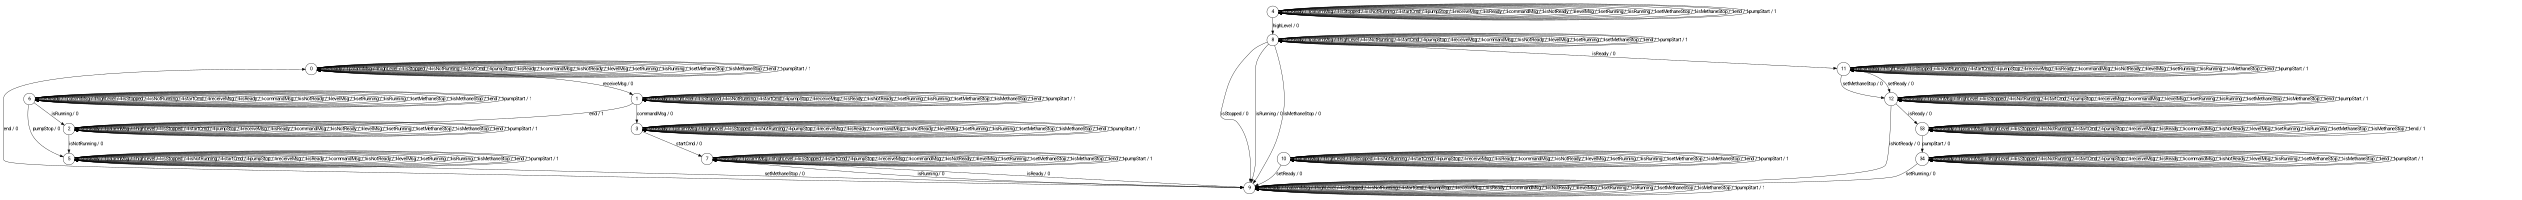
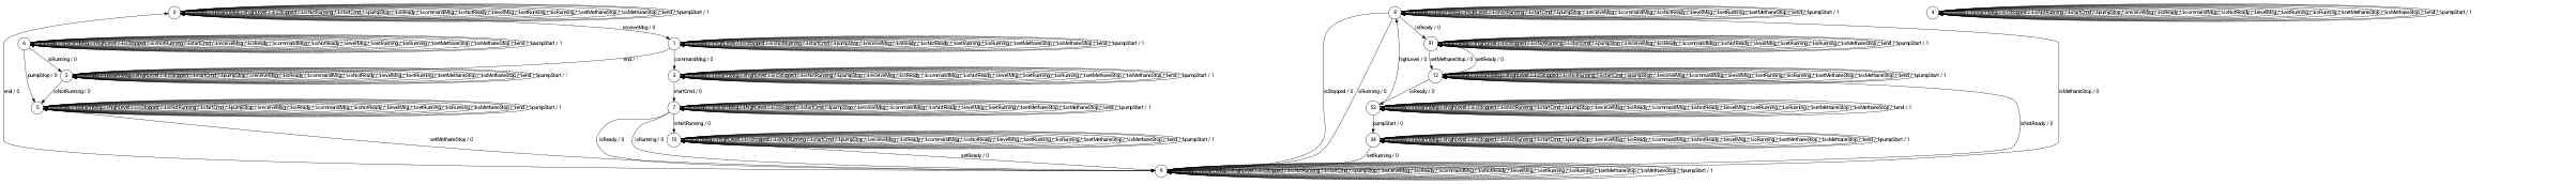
  digraph {
    fontname=Roboto
    node [fontname=Roboto shape=circle]
    edge [fontname=Roboto]
    n1 [label=0]
    n2 [label=1]
    n3 [label=2]
    n4 [label=3]
    n5 [label=5]
    n6 [label=7]
    n7 [label=4]
    n8 [label=8]
    n9 [label=9]
    n10 [label=6]
    n11 [label=10]
-   n12 [label=11]
+   n12 [label=91]
    n13 [label=12]
    n14 [label=53]
    n15 [label=34]
    n1 -> n1 [label="setReady / 1"]
    n1 -> n1 [label="palarmMsg / 1"]
    n1 -> n1 [label="highLevel / 1"]
    n1 -> n1 [label="isStopped / 1"]
    n1 -> n1 [label="isNotRunning / 1"]
    n1 -> n1 [label="startCmd / 1"]
    n1 -> n1 [label="pumpStop / 1"]
    n1 -> n1 [label="isReady / 1"]
    n1 -> n1 [label="commandMsg / 1"]
    n1 -> n1 [label="isNotReady / 1"]
    n1 -> n1 [label="levelMsg / 1"]
    n1 -> n1 [label="setRunning / 1"]
    n1 -> n1 [label="isRunning / 1"]
    n1 -> n1 [label="setMethaneStop / 1"]
    n1 -> n1 [label="isMethaneStop / 1"]
    n1 -> n1 [label="end / 1"]
    n1 -> n1 [label="pumpStart / 1"]
    n1 -> n2 [label="receiveMsg / 0"]
    n2 -> n2 [label="setReady / 1"]
    n2 -> n2 [label="highLevel / 1"]
    n2 -> n2 [label="isStopped / 1"]
    n2 -> n2 [label="isNotRunning / 1"]
    n2 -> n2 [label="startCmd / 1"]
    n2 -> n2 [label="pumpStop / 1"]
    n2 -> n2 [label="receiveMsg / 1"]
    n2 -> n2 [label="isReady / 1"]
    n2 -> n2 [label="isNotReady / 1"]
    n2 -> n2 [label="setRunning / 1"]
    n2 -> n2 [label="isRunning / 1"]
    n2 -> n2 [label="setMethaneStop / 1"]
    n2 -> n2 [label="isMethaneStop / 1"]
    n2 -> n2 [label="end / 1"]
    n2 -> n2 [label="pumpStart / 1"]
    n2 -> n3 [label="end / 1"]
    n2 -> n4 [label="commandMsg / 0"]
    n3 -> n3 [label="setReady / 1"]
    n3 -> n3 [label="palarmMsg / 1"]
    n3 -> n3 [label="highLevel / 1"]
    n3 -> n3 [label="isStopped / 1"]
    n3 -> n3 [label="startCmd / 1"]
    n3 -> n3 [label="pumpStop / 1"]
    n3 -> n3 [label="receiveMsg / 1"]
    n3 -> n3 [label="isReady / 1"]
    n3 -> n3 [label="commandMsg / 1"]
    n3 -> n3 [label="isNotReady / 1"]
    n3 -> n3 [label="levelMsg / 1"]
    n3 -> n3 [label="setRunning / 1"]
    n3 -> n3 [label="setMethaneStop / 1"]
    n3 -> n3 [label="isMethaneStop / 1"]
    n3 -> n3 [label="end / 1"]
    n3 -> n3 [label="pumpStart / 1"]
    n3 -> n5 [label="isNotRunning / 0"]
    n4 -> n4 [label="setReady / 1"]
    n4 -> n4 [label="palarmMsg / 1"]
    n4 -> n4 [label="highLevel / 1"]
    n4 -> n4 [label="isStopped / 1"]
    n4 -> n4 [label="isNotRunning / 1"]
    n4 -> n4 [label="pumpStop / 1"]
    n4 -> n4 [label="receiveMsg / 1"]
    n4 -> n4 [label="isReady / 1"]
    n4 -> n4 [label="commandMsg / 1"]
    n4 -> n4 [label="isNotReady / 1"]
    n4 -> n4 [label="levelMsg / 1"]
    n4 -> n4 [label="setRunning / 1"]
    n4 -> n4 [label="isRunning / 1"]
    n4 -> n4 [label="setMethaneStop / 1"]
    n4 -> n4 [label="isMethaneStop / 1"]
    n4 -> n4 [label="end / 1"]
    n4 -> n4 [label="pumpStart / 1"]
    n4 -> n6 [label="startCmd / 0"]
    n5 -> n5 [label="setReady / 1"]
    n5 -> n5 [label="palarmMsg / 1"]
    n5 -> n5 [label="highLevel / 1"]
    n5 -> n5 [label="isStopped / 1"]
    n5 -> n5 [label="isNotRunning / 1"]
    n5 -> n5 [label="startCmd / 1"]
    n5 -> n5 [label="pumpStop / 1"]
    n5 -> n5 [label="receiveMsg / 1"]
    n5 -> n5 [label="isReady / 1"]
    n5 -> n5 [label="commandMsg / 1"]
    n5 -> n5 [label="isNotReady / 1"]
    n5 -> n5 [label="levelMsg / 1"]
    n5 -> n5 [label="setRunning / 1"]
    n5 -> n5 [label="isRunning / 1"]
    n5 -> n5 [label="isMethaneStop / 1"]
    n5 -> n5 [label="end / 1"]
    n5 -> n5 [label="pumpStart / 1"]
    n5 -> n9 [label="setMethaneStop / 0"]
    n6 -> n6 [label="setReady / 1"]
    n6 -> n6 [label="palarmMsg / 1"]
    n6 -> n6 [label="highLevel / 1"]
    n6 -> n6 [label="isStopped / 1"]
    n6 -> n6 [label="startCmd / 1"]
    n6 -> n6 [label="pumpStop / 1"]
    n6 -> n6 [label="receiveMsg / 1"]
    n6 -> n6 [label="commandMsg / 1"]
    n6 -> n6 [label="isNotReady / 1"]
    n6 -> n6 [label="levelMsg / 1"]
    n6 -> n6 [label="setRunning / 1"]
    n6 -> n6 [label="setMethaneStop / 1"]
    n6 -> n6 [label="isMethaneStop / 1"]
    n6 -> n6 [label="end / 1"]
    n6 -> n6 [label="pumpStart / 1"]
    n6 -> n9 [label="isReady / 0"]
    n6 -> n9 [label="isRunning / 0"]
+   n6 -> n11 [label="isNotRunning / 0"]
    n7 -> n7 [label="setReady / 1"]
    n7 -> n7 [label="palarmMsg / 1"]
    n7 -> n7 [label="isStopped / 1"]
    n7 -> n7 [label="isNotRunning / 1"]
    n7 -> n7 [label="startCmd / 1"]
    n7 -> n7 [label="pumpStop / 1"]
    n7 -> n7 [label="receiveMsg / 1"]
    n7 -> n7 [label="isReady / 1"]
    n7 -> n7 [label="commandMsg / 1"]
    n7 -> n7 [label="isNotReady / 1"]
    n7 -> n7 [label="levelMsg / 1"]
    n7 -> n7 [label="setRunning / 1"]
    n7 -> n7 [label="isRunning / 1"]
    n7 -> n7 [label="setMethaneStop / 1"]
    n7 -> n7 [label="isMethaneStop / 1"]
    n7 -> n7 [label="end / 1"]
    n7 -> n7 [label="pumpStart / 1"]
-   n7 -> n8 [label="highLevel / 0"]
+   n14 -> n8 [label="highLevel / 0"]
    n8 -> n8 [label="setReady / 1"]
    n8 -> n8 [label="palarmMsg / 1"]
    n8 -> n8 [label="highLevel / 1"]
    n8 -> n8 [label="isNotRunning / 1"]
    n8 -> n8 [label="startCmd / 1"]
    n8 -> n8 [label="pumpStop / 1"]
    n8 -> n8 [label="receiveMsg / 1"]
    n8 -> n8 [label="commandMsg / 1"]
    n8 -> n8 [label="isNotReady / 1"]
    n8 -> n8 [label="levelMsg / 1"]
    n8 -> n8 [label="setRunning / 1"]
    n8 -> n8 [label="setMethaneStop / 1"]
    n8 -> n8 [label="end / 1"]
    n8 -> n8 [label="pumpStart / 1"]
    n8 -> n9 [label="isStopped / 0"]
    n8 -> n9 [label="isRunning / 0"]
    n8 -> n9 [label="isMethaneStop / 0"]
    n8 -> n12 [label="isReady / 0"]
    n9 -> n1 [label="end / 0"]
    n9 -> n9 [label="setReady / 1"]
    n9 -> n9 [label="palarmMsg / 1"]
    n9 -> n9 [label="highLevel / 1"]
    n9 -> n9 [label="isStopped / 1"]
    n9 -> n9 [label="isNotRunning / 1"]
    n9 -> n9 [label="startCmd / 1"]
    n9 -> n9 [label="pumpStop / 1"]
    n9 -> n9 [label="receiveMsg / 1"]
    n9 -> n9 [label="isReady / 1"]
    n9 -> n9 [label="commandMsg / 1"]
    n9 -> n9 [label="isNotReady / 1"]
    n9 -> n9 [label="levelMsg / 1"]
    n9 -> n9 [label="setRunning / 1"]
    n9 -> n9 [label="isRunning / 1"]
    n9 -> n9 [label="setMethaneStop / 1"]
    n9 -> n9 [label="isMethaneStop / 1"]
    n9 -> n9 [label="pumpStart / 1"]
    n10 -> n3 [label="isRunning / 0"]
    n10 -> n5 [label="pumpStop / 0"]
    n10 -> n10 [label="setReady / 1"]
    n10 -> n10 [label="palarmMsg / 1"]
    n10 -> n10 [label="highLevel / 1"]
    n10 -> n10 [label="isStopped / 1"]
    n10 -> n10 [label="isNotRunning / 1"]
    n10 -> n10 [label="startCmd / 1"]
    n10 -> n10 [label="receiveMsg / 1"]
    n10 -> n10 [label="isReady / 1"]
    n10 -> n10 [label="commandMsg / 1"]
    n10 -> n10 [label="isNotReady / 1"]
    n10 -> n10 [label="levelMsg / 1"]
    n10 -> n10 [label="setRunning / 1"]
    n10 -> n10 [label="isRunning / 1"]
    n10 -> n10 [label="setMethaneStop / 1"]
    n10 -> n10 [label="isMethaneStop / 1"]
    n10 -> n10 [label="end / 1"]
    n10 -> n10 [label="pumpStart / 1"]
    n11 -> n9 [label="setReady / 0"]
    n11 -> n11 [label="palarmMsg / 1"]
    n11 -> n11 [label="highLevel / 1"]
    n11 -> n11 [label="isStopped / 1"]
    n11 -> n11 [label="isNotRunning / 1"]
    n11 -> n11 [label="startCmd / 1"]
    n11 -> n11 [label="pumpStop / 1"]
    n11 -> n11 [label="receiveMsg / 1"]
    n11 -> n11 [label="isReady / 1"]
    n11 -> n11 [label="commandMsg / 1"]
    n11 -> n11 [label="isNotReady / 1"]
    n11 -> n11 [label="levelMsg / 1"]
    n11 -> n11 [label="setRunning / 1"]
    n11 -> n11 [label="isRunning / 1"]
    n11 -> n11 [label="setMethaneStop / 1"]
    n11 -> n11 [label="isMethaneStop / 1"]
    n11 -> n11 [label="end / 1"]
    n11 -> n11 [label="pumpStart / 1"]
    n12 -> n12 [label="palarmMsg / 1"]
    n12 -> n12 [label="highLevel / 1"]
    n12 -> n12 [label="isStopped / 1"]
    n12 -> n12 [label="isNotRunning / 1"]
    n12 -> n12 [label="startCmd / 1"]
    n12 -> n12 [label="pumpStop / 1"]
    n12 -> n12 [label="receiveMsg / 1"]
    n12 -> n12 [label="isReady / 1"]
    n12 -> n12 [label="commandMsg / 1"]
    n12 -> n12 [label="isNotReady / 1"]
    n12 -> n12 [label="levelMsg / 1"]
    n12 -> n12 [label="setRunning / 1"]
    n12 -> n12 [label="isRunning / 1"]
    n12 -> n12 [label="isMethaneStop / 1"]
    n12 -> n12 [label="end / 1"]
    n12 -> n12 [label="pumpStart / 1"]
    n12 -> n13 [label="setReady / 0"]
    n12 -> n13 [label="setMethaneStop / 0"]
    n13 -> n9 [label="isNotReady / 0"]
    n13 -> n13 [label="setReady / 1"]
    n13 -> n13 [label="palarmMsg / 1"]
    n13 -> n13 [label="highLevel / 1"]
    n13 -> n13 [label="isStopped / 1"]
    n13 -> n13 [label="isNotRunning / 1"]
    n13 -> n13 [label="startCmd / 1"]
    n13 -> n13 [label="pumpStop / 1"]
    n13 -> n13 [label="receiveMsg / 1"]
    n13 -> n13 [label="commandMsg / 1"]
    n13 -> n13 [label="levelMsg / 1"]
    n13 -> n13 [label="setRunning / 1"]
    n13 -> n13 [label="isRunning / 1"]
    n13 -> n13 [label="setMethaneStop / 1"]
    n13 -> n13 [label="isMethaneStop / 1"]
    n13 -> n13 [label="end / 1"]
    n13 -> n13 [label="pumpStart / 1"]
    n13 -> n14 [label="isReady / 0"]
    n14 -> n14 [label="setReady / 1"]
    n14 -> n14 [label="palarmMsg / 1"]
    n14 -> n14 [label="highLevel / 1"]
    n14 -> n14 [label="isStopped / 1"]
    n14 -> n14 [label="isNotRunning / 1"]
    n14 -> n14 [label="startCmd / 1"]
    n14 -> n14 [label="pumpStop / 1"]
    n14 -> n14 [label="receiveMsg / 1"]
    n14 -> n14 [label="isReady / 1"]
    n14 -> n14 [label="commandMsg / 1"]
    n14 -> n14 [label="isNotReady / 1"]
    n14 -> n14 [label="levelMsg / 1"]
    n14 -> n14 [label="setRunning / 1"]
    n14 -> n14 [label="isRunning / 1"]
    n14 -> n14 [label="setMethaneStop / 1"]
    n14 -> n14 [label="isMethaneStop / 1"]
    n14 -> n14 [label="end / 1"]
    n14 -> n15 [label="pumpStart / 0"]
    n15 -> n9 [label="setRunning / 0"]
    n15 -> n15 [label="setReady / 1"]
    n15 -> n15 [label="palarmMsg / 1"]
    n15 -> n15 [label="highLevel / 1"]
    n15 -> n15 [label="isStopped / 1"]
    n15 -> n15 [label="isNotRunning / 1"]
    n15 -> n15 [label="startCmd / 1"]
    n15 -> n15 [label="pumpStop / 1"]
    n15 -> n15 [label="receiveMsg / 1"]
    n15 -> n15 [label="isReady / 1"]
    n15 -> n15 [label="commandMsg / 1"]
    n15 -> n15 [label="isNotReady / 1"]
    n15 -> n15 [label="levelMsg / 1"]
    n15 -> n15 [label="isRunning / 1"]
    n15 -> n15 [label="setMethaneStop / 1"]
    n15 -> n15 [label="isMethaneStop / 1"]
    n15 -> n15 [label="end / 1"]
    n15 -> n15 [label="pumpStart / 1"]
  }
